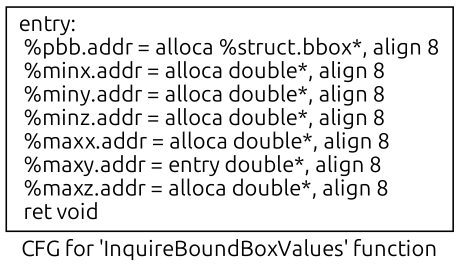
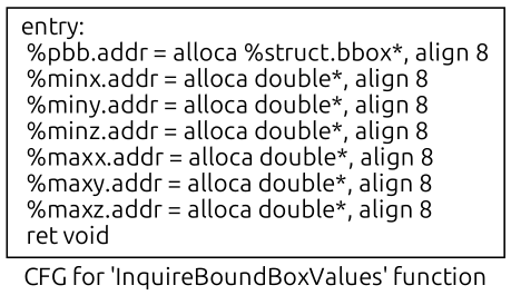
  digraph {
    label="CFG for 'InquireBoundBoxValues' function"
    fontname=Ubuntu
-   n1 [label="{entry:\l  %pbb.addr = alloca %struct.bbox*, align 8\l  %minx.addr = alloca double*, align 8\l  %miny.addr = alloca double*, align 8\l  %minz.addr = alloca double*, align 8\l  %maxx.addr = alloca double*, align 8\l  %maxy.addr = entry double*, align 8\l  %maxz.addr = alloca double*, align 8\l  ret void\l}" shape=record fontname=Ubuntu]
+   n1 [label="{entry:\l  %pbb.addr = alloca %struct.bbox*, align 8\l  %minx.addr = alloca double*, align 8\l  %miny.addr = alloca double*, align 8\l  %minz.addr = alloca double*, align 8\l  %maxx.addr = alloca double*, align 8\l  %maxy.addr = alloca double*, align 8\l  %maxz.addr = alloca double*, align 8\l  ret void\l}" shape=record fontname=Ubuntu]
  }
